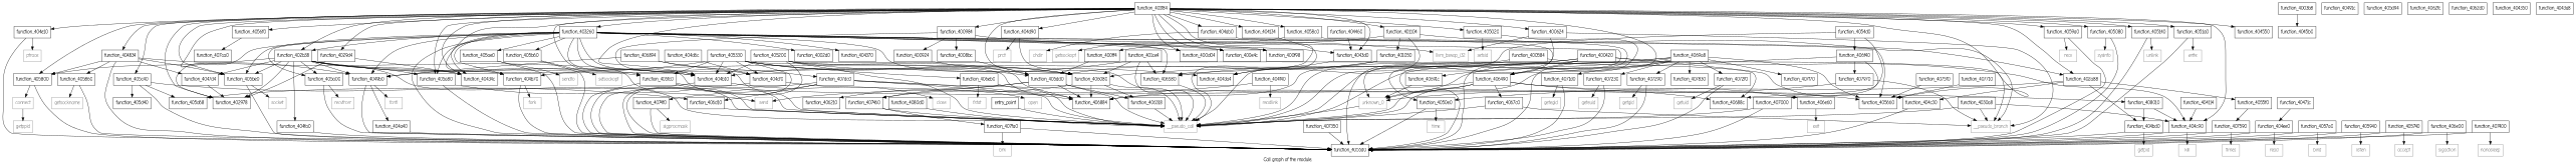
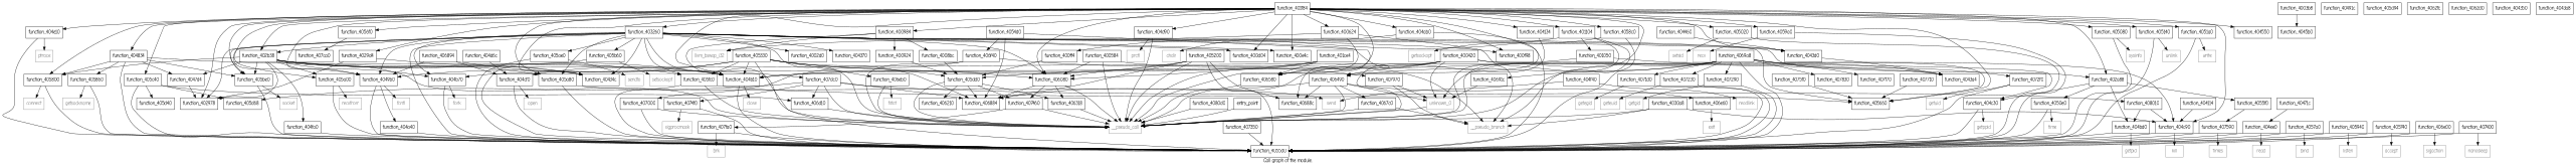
  digraph {
    fontname="Comic Neue"
    label="Call graph of the module."
    node [fontname="Comic Neue" shape=record]
    edge [fontname="Comic Neue"]
    n1 [label="{function_4043d0}"]
    n2 [label="{function_4043a4}"]
    n3 [label="{function_404460}"]
    n4 [label="{function_404550}"]
    n5 [label="{function_406210}"]
    n6 [label="{function_4054d0}"]
    n7 [label="{function_406884}"]
    n8 [label="{function_40688c}"]
    n9 [label="{function_406f40}"]
    n10 [color=gray50 fontcolor=gray50 label="{__pseudo_call}"]
    n11 [label="{function_407000}"]
    n12 [label="{function_407970}"]
    n13 [label="{function_406318}"]
    n14 [label="{function_404e10}"]
    n15 [label="{function_4055d0}"]
    n16 [color=gray50 fontcolor=gray50 label="{ptrace}"]
    n17 [label="{function_406080}"]
    n18 [label="{function_407460}"]
    n19 [label="{function_407fa0}"]
    n20 [label="{function_405fc0}"]
    n21 [label="{function_405660}"]
    n22 [label="{function_4045b0}"]
    n23 [label="{function_40471c}"]
    n24 [label="{function_404ee0}"]
    n25 [color=gray50 fontcolor=gray50 label="{read}"]
    n26 [label="{function_4057a0}"]
    n27 [color=gray50 fontcolor=gray50 label="{bind}"]
    n28 [label="{function_4047d4}"]
    n29 [label="{function_402978}"]
    n30 [label="{function_404834}"]
    n31 [label="{function_405800}"]
    n32 [label="{function_404b10}"]
    n33 [label="{function_405860}"]
    n34 [label="{function_405be0}"]
    n35 [color=gray50 fontcolor=gray50 label="{connect}"]
    n36 [color=gray50 fontcolor=gray50 label="{close}"]
    n37 [color=gray50 fontcolor=gray50 label="{getsockname}"]
    n38 [color=gray50 fontcolor=gray50 label="{socket}"]
    n39 [label="{function_40491c}"]
    n40 [label="{function_4049b0}"]
    n41 [label="{function_404a40}"]
    n42 [color=gray50 fontcolor=gray50 label="{fcntl}"]
    n43 [label="{function_405d94}"]
    n44 [label="{function_404ab0}"]
    n45 [color=gray50 fontcolor=gray50 label="{chdir}"]
    n46 [label="{function_404b70}"]
    n47 [color=gray50 fontcolor=gray50 label="{fork}"]
    n48 [label="{function_4058c0}"]
    n49 [color=gray50 fontcolor=gray50 label="{getsockopt}"]
    n50 [label="{function_404f40}"]
    n51 [color=gray50 fontcolor=gray50 label="{readlink}"]
    n52 [color=gray50 fontcolor=gray50 label="{send}"]
    n53 [label="{function_404bd0}"]
    n54 [color=gray50 fontcolor=gray50 label="{getpid}"]
    n55 [label="{function_404c30}"]
    n56 [color=gray50 fontcolor=gray50 label="{getppid}"]
    n57 [label="{function_4055f0}"]
    n58 [label="{function_407590}"]
    n59 [color=gray50 fontcolor=gray50 label="{times}"]
    n60 [label="{function_404fa0}"]
    n61 [label="{function_405940}"]
    n62 [color=gray50 fontcolor=gray50 label="{listen}"]
    n63 [label="{function_405020}"]
    n64 [color=gray50 fontcolor=gray50 label="{setsid}"]
    n65 [label="{function_4059a0}"]
    n66 [color=gray50 fontcolor=gray50 label="{recv}"]
    n67 [label="{function_404c90}"]
    n68 [color=gray50 fontcolor=gray50 label="{kill}"]
    n69 [label="{function_405330}"]
    n70 [label="{function_404cf0}"]
    n71 [label="{function_405dd0}"]
    n72 [label="{function_406eb0}"]
    n73 [color=gray50 fontcolor=gray50 label="{open}"]
    n74 [color=gray50 fontcolor=gray50 label="{fstat}"]
    n75 [label="{function_404d6c}"]
    n76 [label="{function_405a00}"]
    n77 [color=gray50 fontcolor=gray50 label="{recvfrom}"]
    n78 [label="{function_405080}"]
    n79 [color=gray50 fontcolor=gray50 label="{sysinfo}"]
    n80 [label="{function_405a80}"]
    n81 [label="{function_4050e0}"]
    n82 [color=gray50 fontcolor=gray50 label="{time}"]
    n83 [label="{function_405c40}"]
    n84 [label="{function_405d40}"]
    n85 [label="{function_405d68}"]
    n86 [label="{function_406d10}"]
    n87 [label="{function_4056f0}"]
    n88 [label="{function_407ca0}"]
    n89 [label="{function_404d90}"]
    n90 [color=gray50 fontcolor=gray50 label="{prctl}"]
    n91 [label="{function_405140}"]
    n92 [color=gray50 fontcolor=gray50 label="{unlink}"]
    n93 [label="{function_405740}"]
    n94 [color=gray50 fontcolor=gray50 label="{accept}"]
    n95 [label="{function_4051a0}"]
    n96 [color=gray50 fontcolor=gray50 label="{write}"]
    n97 [label="{function_405ae0}"]
    n98 [color=gray50 fontcolor=gray50 label="{sendto}"]
    n99 [label="{function_405200}"]
    n100 [label="{function_4062fc}"]
    n101 [label="{function_4067c0}"]
    n102 [color=gray50 fontcolor=gray50 label="{__pseudo_branch}"]
    n103 [label="{function_406894}"]
    n104 [label="{function_407dc0}"]
    n105 [label="{function_4074f0}"]
    n106 [label="{function_408010}"]
    n107 [label="{function_40691c}"]
    n108 [color=gray50 fontcolor=gray50 label="{unknown_0}"]
    n109 [label="{function_4069a8}"]
    n110 [label="{function_406490}"]
    n111 [label="{function_4071d0}"]
    n112 [label="{function_407230}"]
    n113 [label="{function_407290}"]
    n114 [label="{function_4072f0}"]
    n115 [label="{function_407830}"]
    n116 [label="{function_407f70}"]
    n117 [label="{function_406e60}"]
    n118 [color=gray50 fontcolor=gray50 label="{getegid}"]
    n119 [color=gray50 fontcolor=gray50 label="{geteuid}"]
    n120 [color=gray50 fontcolor=gray50 label="{getgid}"]
    n121 [color=gray50 fontcolor=gray50 label="{getuid}"]
    n122 [color=gray50 fontcolor=gray50 label="{exit}"]
    n123 [label="{function_406580}"]
    n124 [label="{function_4062d0}"]
    n125 [color=gray50 fontcolor=gray50 label="{nanosleep}"]
    n126 [color=gray50 fontcolor=gray50 label="{sigprocmask}"]
    n127 [color=gray50 fontcolor=gray50 label="{brk}"]
    n128 [color=gray50 fontcolor=gray50 label="{llvm_bswap_i32}"]
    n129 [label="{function_406e00}"]
    n130 [color=gray50 fontcolor=gray50 label="{sigaction}"]
    n131 [label="{function_407350}"]
    n132 [label="{function_407400}"]
    n133 [label="{function_4075f0}"]
    n134 [label="{function_407710}"]
    n135 [label="{function_4080d0}"]
    n136 [color=gray50 fontcolor=gray50 label="{setsockopt}"]
    n137 [label="{function_405b60}"]
    n138 [label="{entry_point}"]
    n139 [label="{function_4002d0}"]
    n140 [label="{function_4003b8}"]
    n141 [label="{function_400420}"]
    n142 [label="{function_400584}"]
    n143 [label="{function_400624}"]
    n144 [label="{function_401104}"]
    n145 [label="{function_400ff4}"]
    n146 [label="{function_401050}"]
    n147 [label="{function_4008bc}"]
    n148 [label="{function_400924}"]
    n149 [label="{function_400984}"]
    n150 [label="{function_400d04}"]
    n151 [label="{function_400e4c}"]
    n152 [label="{function_400f98}"]
    n153 [label="{function_401ce4}"]
    n154 [label="{function_401f84}"]
    n155 [label="{function_4029d4}"]
    n156 [label="{function_402a88}"]
    n157 [label="{function_402b38}"]
    n158 [label="{function_403260}"]
    n159 [label="{function_404134}"]
    n160 [label="{function_40434c}"]
    n161 [label="{function_404370}"]
    n162 [label="{function_4030a8}"]
    n163 [label="{function_404114}"]
    n164 [label="{function_404350}"]
    n165 [label="{function_4043a8}"]
    n1 -> n2
    n3 -> n1
    n6 -> n7
    n6 -> n8
    n6 -> n9
    n9 -> n10
    n9 -> n11
    n9 -> n12
    n11 -> n10
    n11 -> n15
    n12 -> n102
    n12 -> n108
    n13 -> n10
    n14 -> n15
    n14 -> n16
    n17 -> n7
    n17 -> n10
    n17 -> n13
    n17 -> n18
    n18 -> n10
    n18 -> n19
    n19 -> n15
    n19 -> n127
    n20 -> n10
    n20 -> n15
    n20 -> n21
    n23 -> n24
    n24 -> n15
    n24 -> n25
    n26 -> n15
    n26 -> n27
    n28 -> n29
    n30 -> n15
    n30 -> n28
    n30 -> n31
    n30 -> n32
    n30 -> n33
    n30 -> n34
    n31 -> n15
    n31 -> n35
    n32 -> n15
    n32 -> n36
    n33 -> n15
    n33 -> n37
    n34 -> n15
    n34 -> n38
    n40 -> n15
    n40 -> n41
    n40 -> n42
    n41 -> n15
    n44 -> n15
    n44 -> n45
    n46 -> n15
    n46 -> n47
    n48 -> n15
    n48 -> n49
    n50 -> n51
    n50 -> n52
    n53 -> n15
    n53 -> n54
    n55 -> n15
-   n35 -> n56
+   n55 -> n56
    n57 -> n58
    n58 -> n15
    n58 -> n59
    n60 -> n15
    n61 -> n15
    n61 -> n62
    n63 -> n15
    n63 -> n64
    n65 -> n15
    n65 -> n66
    n67 -> n15
    n67 -> n68
    n69 -> n7
    n69 -> n15
    n69 -> n17
    n69 -> n20
    n69 -> n32
    n69 -> n40
    n69 -> n70
    n69 -> n71
    n69 -> n72
    n70 -> n15
    n70 -> n73
    n71 -> n5
    n71 -> n7
    n71 -> n10
    n71 -> n13
    n71 -> n18
    n72 -> n10
    n72 -> n74
    n75 -> n70
    n76 -> n15
    n76 -> n77
    n78 -> n15
    n78 -> n79
    n80 -> n15
    n80 -> n52
    n81 -> n15
    n81 -> n82
    n83 -> n15
    n83 -> n84
    n83 -> n85
    n83 -> n86
    n86 -> n10
    n87 -> n88
    n89 -> n10
    n89 -> n90
    n91 -> n15
    n91 -> n92
    n93 -> n15
    n93 -> n94
    n95 -> n15
    n95 -> n96
    n97 -> n15
    n97 -> n98
    n99 -> n7
    n99 -> n8
    n99 -> n10
    n99 -> n15
    n99 -> n17
    n99 -> n32
    n101 -> n10
    n101 -> n102
    n103 -> n40
    n103 -> n70
    n103 -> n104
    n104 -> n7
    n104 -> n10
    n104 -> n85
    n104 -> n86
    n104 -> n105
    n104 -> n106
    n105 -> n15
    n105 -> n126
    n106 -> n53
    n106 -> n67
    n107 -> n108
    n108 -> n10
    n109 -> n10
    n109 -> n15
    n109 -> n21
    n109 -> n107
    n109 -> n108
    n109 -> n110
    n109 -> n111
    n109 -> n112
    n109 -> n113
    n109 -> n114
    n109 -> n115
    n109 -> n116
    n110 -> n7
    n110 -> n8
    n110 -> n10
    n110 -> n101
    n110 -> n108
    n110 -> n117
    n111 -> n15
    n111 -> n118
    n112 -> n15
    n112 -> n119
    n113 -> n15
    n113 -> n120
    n114 -> n15
    n114 -> n121
    n117 -> n122
    n123 -> n10
    n129 -> n15
    n129 -> n130
    n131 -> n15
    n132 -> n15
    n132 -> n125
    n133 -> n21
    n134 -> n21
    n135 -> n10
    n137 -> n15
    n137 -> n136
    n138 -> n10
    n140 -> n22
    n141 -> n10
    n141 -> n46
    n141 -> n55
    n141 -> n67
    n141 -> n108
    n141 -> n110
    n141 -> n123
    n142 -> n10
    n142 -> n17
    n142 -> n102
    n143 -> n10
    n143 -> n102
    n143 -> n128
    n144 -> n10
    n144 -> n102
    n144 -> n145
    n144 -> n146
    n145 -> n71
    n146 -> n2
    n146 -> n71
    n147 -> n71
    n148 -> n71
    n149 -> n10
    n149 -> n128
    n149 -> n147
    n149 -> n148
    n153 -> n10
    n153 -> n17
    n153 -> n32
    n153 -> n123
    n154 -> n1
    n154 -> n4
    n154 -> n10
    n154 -> n14
    n154 -> n17
    n154 -> n21
    n154 -> n29
    n154 -> n30
    n154 -> n31
    n154 -> n32
    n154 -> n34
    n154 -> n40
    n154 -> n44
    n154 -> n46
    n154 -> n48
    n154 -> n63
    n154 -> n65
    n154 -> n67
    n154 -> n78
    n154 -> n80
    n154 -> n83
    n154 -> n87
    n154 -> n89
    n154 -> n91
    n154 -> n95
    n154 -> n110
    n154 -> n123
    n154 -> n143
    n154 -> n144
    n154 -> n149
    n154 -> n150
    n154 -> n151
    n154 -> n152
    n154 -> n155
    n154 -> n156
    n154 -> n157
    n154 -> n158
    n154 -> n159
    n154 -> n160
    n155 -> n29
    n155 -> n160
    n156 -> n53
    n156 -> n55
    n156 -> n57
    n156 -> n81
    n157 -> n2
    n157 -> n10
    n157 -> n20
    n157 -> n28
    n157 -> n29
    n157 -> n31
    n157 -> n32
    n157 -> n34
    n157 -> n40
    n157 -> n60
    n157 -> n76
    n157 -> n80
    n157 -> n160
    n158 -> n1
    n158 -> n10
    n158 -> n15
    n158 -> n17
    n158 -> n20
    n158 -> n21
    n158 -> n29
    n158 -> n32
    n158 -> n34
    n158 -> n40
    n158 -> n46
    n158 -> n76
    n158 -> n80
-   n158 -> n81
    n158 -> n97
    n158 -> n123
    n158 -> n137
    n158 -> n139
    n158 -> n150
    n158 -> n151
    n158 -> n152
    n158 -> n156
    n158 -> n157
    n158 -> n160
    n158 -> n161
    n159 -> n10
    n162 -> n10
    n162 -> n67
    n162 -> n102
    n163 -> n67
  }
